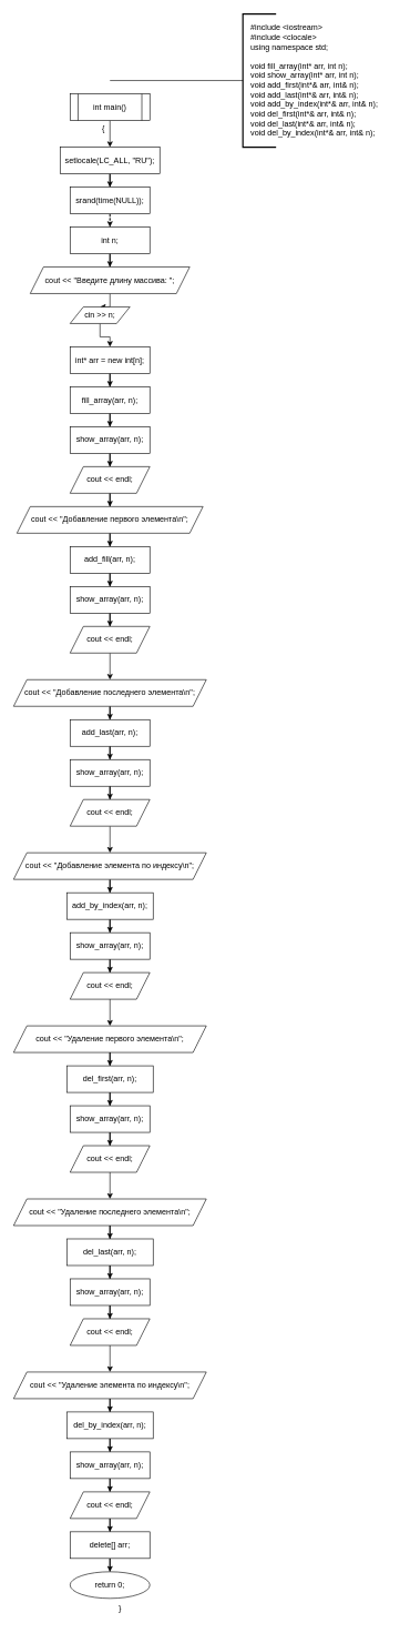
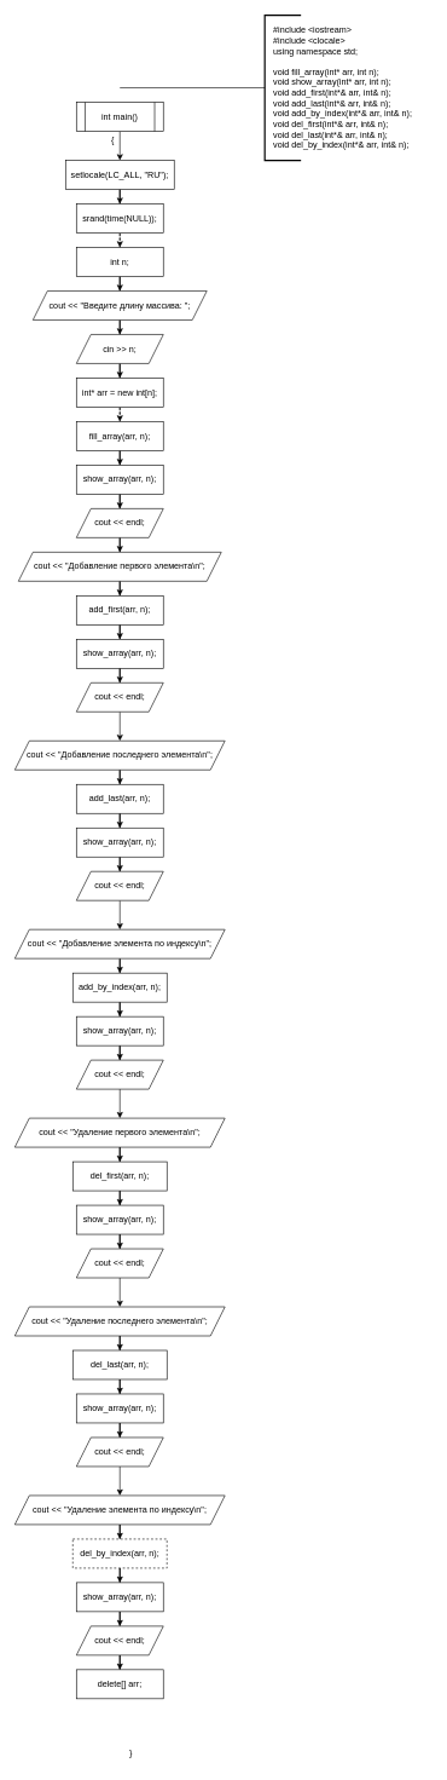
  <mxCell id="0" />
  <mxCell id="1" parent="0" />
  <mxCell id="2" value="" style="edgeStyle=orthogonalEdgeStyle;rounded=0;orthogonalLoop=1;jettySize=auto;html=1;" edge="1" parent="1" source="3" target="5"><mxGeometry relative="1" as="geometry" /></mxCell>
  <mxCell id="3" value="int main()" style="shape=process;whiteSpace=wrap;html=1;backgroundOutline=1;" vertex="1" parent="1"><mxGeometry x="105" y="140" width="120" height="40" as="geometry" /></mxCell>
  <mxCell id="4" value="" style="edgeStyle=orthogonalEdgeStyle;rounded=0;orthogonalLoop=1;jettySize=auto;html=1;" edge="1" parent="1" source="5" target="8"><mxGeometry relative="1" as="geometry" /></mxCell>
  <mxCell id="5" value="setlocale(LC_ALL, &quot;RU&quot;);" style="whiteSpace=wrap;html=1;" vertex="1" parent="1"><mxGeometry x="90" y="220" width="150" height="40" as="geometry" /></mxCell>
  <mxCell id="6" value="{" style="text;html=1;align=center;verticalAlign=middle;resizable=0;points=[];autosize=1;strokeColor=none;fillColor=none;" vertex="1" parent="1"><mxGeometry x="140" y="178" width="30" height="30" as="geometry" /></mxCell>
  <mxCell id="7" value="" style="edgeStyle=orthogonalEdgeStyle;rounded=0;orthogonalLoop=1;jettySize=auto;html=1;dashed=1;" edge="1" parent="1" source="8" target="10"><mxGeometry relative="1" as="geometry" /></mxCell>
  <mxCell id="8" value="srand(time(NULL));" style="whiteSpace=wrap;html=1;" vertex="1" parent="1"><mxGeometry x="105" y="280" width="120" height="40" as="geometry" /></mxCell>
  <mxCell id="9" value="" style="edgeStyle=orthogonalEdgeStyle;rounded=0;orthogonalLoop=1;jettySize=auto;html=1;" edge="1" parent="1" source="10" target="12"><mxGeometry relative="1" as="geometry" /></mxCell>
  <mxCell id="10" value="int n;" style="whiteSpace=wrap;html=1;" vertex="1" parent="1"><mxGeometry x="105" y="340" width="120" height="40" as="geometry" /></mxCell>
  <mxCell id="11" value="" style="edgeStyle=orthogonalEdgeStyle;rounded=0;orthogonalLoop=1;jettySize=auto;html=1;" edge="1" parent="1" source="12" target="14"><mxGeometry relative="1" as="geometry" /></mxCell>
  <mxCell id="12" value="cout &amp;lt;&amp;lt; &quot;Введите длину массива: &quot;;" style="shape=parallelogram;perimeter=parallelogramPerimeter;whiteSpace=wrap;html=1;fixedSize=1;" vertex="1" parent="1"><mxGeometry x="45" y="400" width="240" height="40" as="geometry" /></mxCell>
  <mxCell id="13" value="" style="edgeStyle=orthogonalEdgeStyle;rounded=0;orthogonalLoop=1;jettySize=auto;html=1;" edge="1" parent="1" source="14" target="16"><mxGeometry relative="1" as="geometry" /></mxCell>
- <mxCell id="14" value="cin &amp;gt;&amp;gt; n;" style="shape=parallelogram;perimeter=parallelogramPerimeter;whiteSpace=wrap;html=1;fixedSize=1;" vertex="1" parent="1"><mxGeometry x="105" y="460" width="90" height="25" as="geometry" /></mxCell>
- <mxCell id="15" value="" style="edgeStyle=orthogonalEdgeStyle;rounded=0;orthogonalLoop=1;jettySize=auto;html=1;" edge="1" parent="1" source="16" target="18"><mxGeometry relative="1" as="geometry" /></mxCell>
+ <mxCell id="14" value="cin &amp;gt;&amp;gt; n;" style="shape=parallelogram;perimeter=parallelogramPerimeter;whiteSpace=wrap;html=1;fixedSize=1;" vertex="1" parent="1"><mxGeometry x="105" y="460" width="120" height="40" as="geometry" /></mxCell>
+ <mxCell id="15" value="" style="edgeStyle=orthogonalEdgeStyle;rounded=0;orthogonalLoop=1;jettySize=auto;html=1;dashed=1;" edge="1" parent="1" source="16" target="18"><mxGeometry relative="1" as="geometry" /></mxCell>
  <mxCell id="16" value="int* arr = new int[n];" style="whiteSpace=wrap;html=1;" vertex="1" parent="1"><mxGeometry x="105" y="520" width="120" height="40" as="geometry" /></mxCell>
  <mxCell id="17" value="" style="edgeStyle=orthogonalEdgeStyle;rounded=0;orthogonalLoop=1;jettySize=auto;html=1;" edge="1" parent="1" source="18" target="20"><mxGeometry relative="1" as="geometry" /></mxCell>
  <mxCell id="18" value="fill_array(arr, n);" style="whiteSpace=wrap;html=1;" vertex="1" parent="1"><mxGeometry x="105" y="580" width="120" height="40" as="geometry" /></mxCell>
  <mxCell id="19" value="" style="edgeStyle=orthogonalEdgeStyle;rounded=0;orthogonalLoop=1;jettySize=auto;html=1;" edge="1" parent="1" source="20" target="22"><mxGeometry relative="1" as="geometry" /></mxCell>
  <mxCell id="20" value="show_array(arr, n);" style="whiteSpace=wrap;html=1;" vertex="1" parent="1"><mxGeometry x="105" y="640" width="120" height="40" as="geometry" /></mxCell>
  <mxCell id="21" value="" style="edgeStyle=orthogonalEdgeStyle;rounded=0;orthogonalLoop=1;jettySize=auto;html=1;" edge="1" parent="1" source="22" target="24"><mxGeometry relative="1" as="geometry" /></mxCell>
  <mxCell id="22" value="cout &amp;lt;&amp;lt; endl;" style="shape=parallelogram;perimeter=parallelogramPerimeter;whiteSpace=wrap;html=1;fixedSize=1;" vertex="1" parent="1"><mxGeometry x="105" y="700" width="120" height="40" as="geometry" /></mxCell>
  <mxCell id="23" value="" style="edgeStyle=orthogonalEdgeStyle;rounded=0;orthogonalLoop=1;jettySize=auto;html=1;" edge="1" parent="1" source="24" target="26"><mxGeometry relative="1" as="geometry" /></mxCell>
  <mxCell id="24" value="cout &amp;lt;&amp;lt; &quot;Добавление первого элемента\n&quot;;" style="shape=parallelogram;perimeter=parallelogramPerimeter;whiteSpace=wrap;html=1;fixedSize=1;" vertex="1" parent="1"><mxGeometry x="25" y="760" width="280" height="40" as="geometry" /></mxCell>
  <mxCell id="25" value="" style="edgeStyle=orthogonalEdgeStyle;rounded=0;orthogonalLoop=1;jettySize=auto;html=1;" edge="1" parent="1" source="26" target="28"><mxGeometry relative="1" as="geometry" /></mxCell>
- <mxCell id="26" value="add_fill(arr, n);" style="whiteSpace=wrap;html=1;" vertex="1" parent="1"><mxGeometry x="105" y="820" width="120" height="40" as="geometry" /></mxCell>
+ <mxCell id="26" value="add_first(arr, n);" style="whiteSpace=wrap;html=1;" vertex="1" parent="1"><mxGeometry x="105" y="820" width="120" height="40" as="geometry" /></mxCell>
  <mxCell id="27" value="" style="edgeStyle=orthogonalEdgeStyle;rounded=0;orthogonalLoop=1;jettySize=auto;html=1;" edge="1" parent="1" source="28" target="30"><mxGeometry relative="1" as="geometry" /></mxCell>
  <mxCell id="28" value="show_array(arr, n);" style="whiteSpace=wrap;html=1;" vertex="1" parent="1"><mxGeometry x="105" y="880" width="120" height="40" as="geometry" /></mxCell>
  <mxCell id="29" style="edgeStyle=orthogonalEdgeStyle;rounded=0;orthogonalLoop=1;jettySize=auto;html=1;entryX=0.5;entryY=0;entryDx=0;entryDy=0;" edge="1" parent="1" source="30" target="32"><mxGeometry relative="1" as="geometry" /></mxCell>
  <mxCell id="30" value="cout &amp;lt;&amp;lt; endl;" style="shape=parallelogram;perimeter=parallelogramPerimeter;whiteSpace=wrap;html=1;fixedSize=1;" vertex="1" parent="1"><mxGeometry x="105" y="940" width="120" height="40" as="geometry" /></mxCell>
  <mxCell id="31" value="" style="edgeStyle=orthogonalEdgeStyle;rounded=0;orthogonalLoop=1;jettySize=auto;html=1;" edge="1" parent="1" source="32" target="34"><mxGeometry relative="1" as="geometry" /></mxCell>
  <mxCell id="32" value="cout &amp;lt;&amp;lt; &quot;Добавление последнего элемента\n&quot;;" style="shape=parallelogram;perimeter=parallelogramPerimeter;whiteSpace=wrap;html=1;fixedSize=1;" vertex="1" parent="1"><mxGeometry x="20" y="1020" width="290" height="40" as="geometry" /></mxCell>
  <mxCell id="33" value="" style="edgeStyle=orthogonalEdgeStyle;rounded=0;orthogonalLoop=1;jettySize=auto;html=1;" edge="1" parent="1" source="34" target="36"><mxGeometry relative="1" as="geometry" /></mxCell>
  <mxCell id="34" value="add_last(arr, n);" style="whiteSpace=wrap;html=1;" vertex="1" parent="1"><mxGeometry x="105" y="1080" width="120" height="40" as="geometry" /></mxCell>
  <mxCell id="35" value="" style="edgeStyle=orthogonalEdgeStyle;rounded=0;orthogonalLoop=1;jettySize=auto;html=1;" edge="1" parent="1" source="36" target="38"><mxGeometry relative="1" as="geometry" /></mxCell>
  <mxCell id="36" value="show_array(arr, n);" style="whiteSpace=wrap;html=1;" vertex="1" parent="1"><mxGeometry x="105" y="1140" width="120" height="40" as="geometry" /></mxCell>
  <mxCell id="37" style="edgeStyle=orthogonalEdgeStyle;rounded=0;orthogonalLoop=1;jettySize=auto;html=1;entryX=0.5;entryY=0;entryDx=0;entryDy=0;" edge="1" parent="1" source="38" target="40"><mxGeometry relative="1" as="geometry" /></mxCell>
  <mxCell id="38" value="cout &amp;lt;&amp;lt; endl;" style="shape=parallelogram;perimeter=parallelogramPerimeter;whiteSpace=wrap;html=1;fixedSize=1;" vertex="1" parent="1"><mxGeometry x="105" y="1200" width="120" height="40" as="geometry" /></mxCell>
  <mxCell id="39" value="" style="edgeStyle=orthogonalEdgeStyle;rounded=0;orthogonalLoop=1;jettySize=auto;html=1;" edge="1" parent="1" source="40" target="42"><mxGeometry relative="1" as="geometry" /></mxCell>
  <mxCell id="40" value="cout &amp;lt;&amp;lt; &quot;Добавление элемента по индексу\n&quot;;" style="shape=parallelogram;perimeter=parallelogramPerimeter;whiteSpace=wrap;html=1;fixedSize=1;" vertex="1" parent="1"><mxGeometry x="20" y="1280" width="290" height="40" as="geometry" /></mxCell>
  <mxCell id="41" value="" style="edgeStyle=orthogonalEdgeStyle;rounded=0;orthogonalLoop=1;jettySize=auto;html=1;" edge="1" parent="1" source="42" target="44"><mxGeometry relative="1" as="geometry" /></mxCell>
  <mxCell id="42" value="add_by_index(arr, n);" style="whiteSpace=wrap;html=1;" vertex="1" parent="1"><mxGeometry x="100" y="1340" width="130" height="40" as="geometry" /></mxCell>
  <mxCell id="43" value="" style="edgeStyle=orthogonalEdgeStyle;rounded=0;orthogonalLoop=1;jettySize=auto;html=1;" edge="1" parent="1" source="44" target="46"><mxGeometry relative="1" as="geometry" /></mxCell>
  <mxCell id="44" value="show_array(arr, n);" style="whiteSpace=wrap;html=1;" vertex="1" parent="1"><mxGeometry x="105" y="1400" width="120" height="40" as="geometry" /></mxCell>
  <mxCell id="45" style="edgeStyle=orthogonalEdgeStyle;rounded=0;orthogonalLoop=1;jettySize=auto;html=1;entryX=0.5;entryY=0;entryDx=0;entryDy=0;" edge="1" parent="1" source="46" target="48"><mxGeometry relative="1" as="geometry" /></mxCell>
  <mxCell id="46" value="cout &amp;lt;&amp;lt; endl;" style="shape=parallelogram;perimeter=parallelogramPerimeter;whiteSpace=wrap;html=1;fixedSize=1;" vertex="1" parent="1"><mxGeometry x="105" y="1460" width="120" height="40" as="geometry" /></mxCell>
  <mxCell id="47" value="" style="edgeStyle=orthogonalEdgeStyle;rounded=0;orthogonalLoop=1;jettySize=auto;html=1;" edge="1" parent="1" source="48" target="50"><mxGeometry relative="1" as="geometry" /></mxCell>
  <mxCell id="48" value="cout &amp;lt;&amp;lt; &quot;Удаление первого элемента\n&quot;;" style="shape=parallelogram;perimeter=parallelogramPerimeter;whiteSpace=wrap;html=1;fixedSize=1;" vertex="1" parent="1"><mxGeometry x="20" y="1540" width="290" height="40" as="geometry" /></mxCell>
  <mxCell id="49" value="" style="edgeStyle=orthogonalEdgeStyle;rounded=0;orthogonalLoop=1;jettySize=auto;html=1;" edge="1" parent="1" source="50" target="52"><mxGeometry relative="1" as="geometry" /></mxCell>
  <mxCell id="50" value="del_first(arr, n);" style="whiteSpace=wrap;html=1;" vertex="1" parent="1"><mxGeometry x="100" y="1600" width="130" height="40" as="geometry" /></mxCell>
  <mxCell id="51" value="" style="edgeStyle=orthogonalEdgeStyle;rounded=0;orthogonalLoop=1;jettySize=auto;html=1;" edge="1" parent="1" source="52" target="54"><mxGeometry relative="1" as="geometry" /></mxCell>
  <mxCell id="52" value="show_array(arr, n);" style="whiteSpace=wrap;html=1;" vertex="1" parent="1"><mxGeometry x="105" y="1660" width="120" height="40" as="geometry" /></mxCell>
  <mxCell id="53" style="edgeStyle=orthogonalEdgeStyle;rounded=0;orthogonalLoop=1;jettySize=auto;html=1;entryX=0.5;entryY=0;entryDx=0;entryDy=0;" edge="1" parent="1" source="54" target="56"><mxGeometry relative="1" as="geometry" /></mxCell>
  <mxCell id="54" value="cout &amp;lt;&amp;lt; endl;" style="shape=parallelogram;perimeter=parallelogramPerimeter;whiteSpace=wrap;html=1;fixedSize=1;" vertex="1" parent="1"><mxGeometry x="105" y="1720" width="120" height="40" as="geometry" /></mxCell>
  <mxCell id="55" value="" style="edgeStyle=orthogonalEdgeStyle;rounded=0;orthogonalLoop=1;jettySize=auto;html=1;" edge="1" parent="1" source="56" target="58"><mxGeometry relative="1" as="geometry" /></mxCell>
  <mxCell id="56" value="cout &amp;lt;&amp;lt; &quot;Удаление последнего элемента\n&quot;;" style="shape=parallelogram;perimeter=parallelogramPerimeter;whiteSpace=wrap;html=1;fixedSize=1;" vertex="1" parent="1"><mxGeometry x="20" y="1800" width="290" height="40" as="geometry" /></mxCell>
  <mxCell id="57" value="" style="edgeStyle=orthogonalEdgeStyle;rounded=0;orthogonalLoop=1;jettySize=auto;html=1;" edge="1" parent="1" source="58" target="60"><mxGeometry relative="1" as="geometry" /></mxCell>
  <mxCell id="58" value="del_last(arr, n);" style="whiteSpace=wrap;html=1;" vertex="1" parent="1"><mxGeometry x="100" y="1860" width="130" height="40" as="geometry" /></mxCell>
  <mxCell id="59" value="" style="edgeStyle=orthogonalEdgeStyle;rounded=0;orthogonalLoop=1;jettySize=auto;html=1;" edge="1" parent="1" source="60" target="62"><mxGeometry relative="1" as="geometry" /></mxCell>
  <mxCell id="60" value="show_array(arr, n);" style="whiteSpace=wrap;html=1;" vertex="1" parent="1"><mxGeometry x="105" y="1920" width="120" height="40" as="geometry" /></mxCell>
  <mxCell id="61" style="edgeStyle=orthogonalEdgeStyle;rounded=0;orthogonalLoop=1;jettySize=auto;html=1;entryX=0.5;entryY=0;entryDx=0;entryDy=0;" edge="1" parent="1" source="62" target="64"><mxGeometry relative="1" as="geometry" /></mxCell>
  <mxCell id="62" value="cout &amp;lt;&amp;lt; endl;" style="shape=parallelogram;perimeter=parallelogramPerimeter;whiteSpace=wrap;html=1;fixedSize=1;" vertex="1" parent="1"><mxGeometry x="105" y="1980" width="120" height="40" as="geometry" /></mxCell>
  <mxCell id="63" value="" style="edgeStyle=orthogonalEdgeStyle;rounded=0;orthogonalLoop=1;jettySize=auto;html=1;" edge="1" parent="1" source="64" target="66"><mxGeometry relative="1" as="geometry" /></mxCell>
  <mxCell id="64" value="cout &amp;lt;&amp;lt; &quot;Удаление элемента по индексу\n&quot;;" style="shape=parallelogram;perimeter=parallelogramPerimeter;whiteSpace=wrap;html=1;fixedSize=1;" vertex="1" parent="1"><mxGeometry x="20" y="2060" width="290" height="40" as="geometry" /></mxCell>
  <mxCell id="65" value="" style="edgeStyle=orthogonalEdgeStyle;rounded=0;orthogonalLoop=1;jettySize=auto;html=1;" edge="1" parent="1" source="66" target="68"><mxGeometry relative="1" as="geometry" /></mxCell>
- <mxCell id="66" value="del_by_index(arr, n);" style="whiteSpace=wrap;html=1;" vertex="1" parent="1"><mxGeometry x="100" y="2120" width="130" height="40" as="geometry" /></mxCell>
+ <mxCell id="66" value="del_by_index(arr, n);" style="whiteSpace=wrap;html=1;dashed=1;" vertex="1" parent="1"><mxGeometry x="100" y="2120" width="130" height="40" as="geometry" /></mxCell>
  <mxCell id="67" value="" style="edgeStyle=orthogonalEdgeStyle;rounded=0;orthogonalLoop=1;jettySize=auto;html=1;" edge="1" parent="1" source="68" target="70"><mxGeometry relative="1" as="geometry" /></mxCell>
  <mxCell id="68" value="show_array(arr, n);" style="whiteSpace=wrap;html=1;" vertex="1" parent="1"><mxGeometry x="105" y="2180" width="120" height="40" as="geometry" /></mxCell>
  <mxCell id="69" value="" style="edgeStyle=orthogonalEdgeStyle;rounded=0;orthogonalLoop=1;jettySize=auto;html=1;" edge="1" parent="1" source="70" target="72"><mxGeometry relative="1" as="geometry" /></mxCell>
  <mxCell id="70" value="cout &amp;lt;&amp;lt; endl;" style="shape=parallelogram;perimeter=parallelogramPerimeter;whiteSpace=wrap;html=1;fixedSize=1;" vertex="1" parent="1"><mxGeometry x="105" y="2240" width="120" height="40" as="geometry" /></mxCell>
- <mxCell id="71" style="edgeStyle=orthogonalEdgeStyle;rounded=0;orthogonalLoop=1;jettySize=auto;html=1;entryX=0.5;entryY=0;entryDx=0;entryDy=0;" edge="1" parent="1" source="72" target="73"><mxGeometry relative="1" as="geometry" /></mxCell>
  <mxCell id="72" value="delete[] arr;" style="whiteSpace=wrap;html=1;" vertex="1" parent="1"><mxGeometry x="105" y="2300" width="120" height="40" as="geometry" /></mxCell>
- <mxCell id="73" value="return 0;" style="ellipse;whiteSpace=wrap;html=1;" vertex="1" parent="1"><mxGeometry x="105" y="2360" width="120" height="40" as="geometry" /></mxCell>
  <mxCell id="74" value="}" style="text;html=1;align=center;verticalAlign=middle;resizable=0;points=[];autosize=1;strokeColor=none;fillColor=none;" vertex="1" parent="1"><mxGeometry x="165" y="2400" width="30" height="30" as="geometry" /></mxCell>
  <mxCell id="75" value="" style="endArrow=none;html=1;rounded=0;" edge="1" parent="1" target="76"><mxGeometry width="50" height="50" relative="1" as="geometry"><mxPoint x="165" y="120" as="sourcePoint" /><mxPoint x="325" y="120" as="targetPoint" /></mxGeometry></mxCell>
  <mxCell id="76" value="" style="strokeWidth=2;html=1;shape=mxgraph.flowchart.annotation_1;align=left;pointerEvents=1;" vertex="1" parent="1"><mxGeometry x="365" y="20" width="50" height="200" as="geometry" /></mxCell>
  <mxCell id="77" value="&lt;div&gt;#include &amp;lt;iostream&amp;gt;&lt;/div&gt;&lt;div&gt;#include &amp;lt;clocale&amp;gt;&lt;/div&gt;&lt;div&gt;using namespace std;&lt;/div&gt;&lt;div&gt;&lt;br&gt;&lt;/div&gt;&lt;div&gt;void fill_array(int* arr, int n);&lt;/div&gt;&lt;div&gt;void show_array(int* arr, int n);&lt;/div&gt;&lt;div&gt;void add_first(int*&amp;amp; arr, int&amp;amp; n);&lt;/div&gt;&lt;div&gt;void add_last(int*&amp;amp; arr, int&amp;amp; n);&lt;/div&gt;&lt;div&gt;void add_by_index(int*&amp;amp; arr, int&amp;amp; n);&lt;/div&gt;&lt;div&gt;void del_first(int*&amp;amp; arr, int&amp;amp; n);&lt;/div&gt;&lt;div&gt;void del_last(int*&amp;amp; arr, int&amp;amp; n);&lt;/div&gt;&lt;div&gt;void del_by_index(int*&amp;amp; arr, int&amp;amp; n);&lt;/div&gt;" style="text;html=1;align=left;verticalAlign=middle;whiteSpace=wrap;rounded=0;" vertex="1" parent="1"><mxGeometry x="375" y="25" width="220" height="190" as="geometry" /></mxCell>
